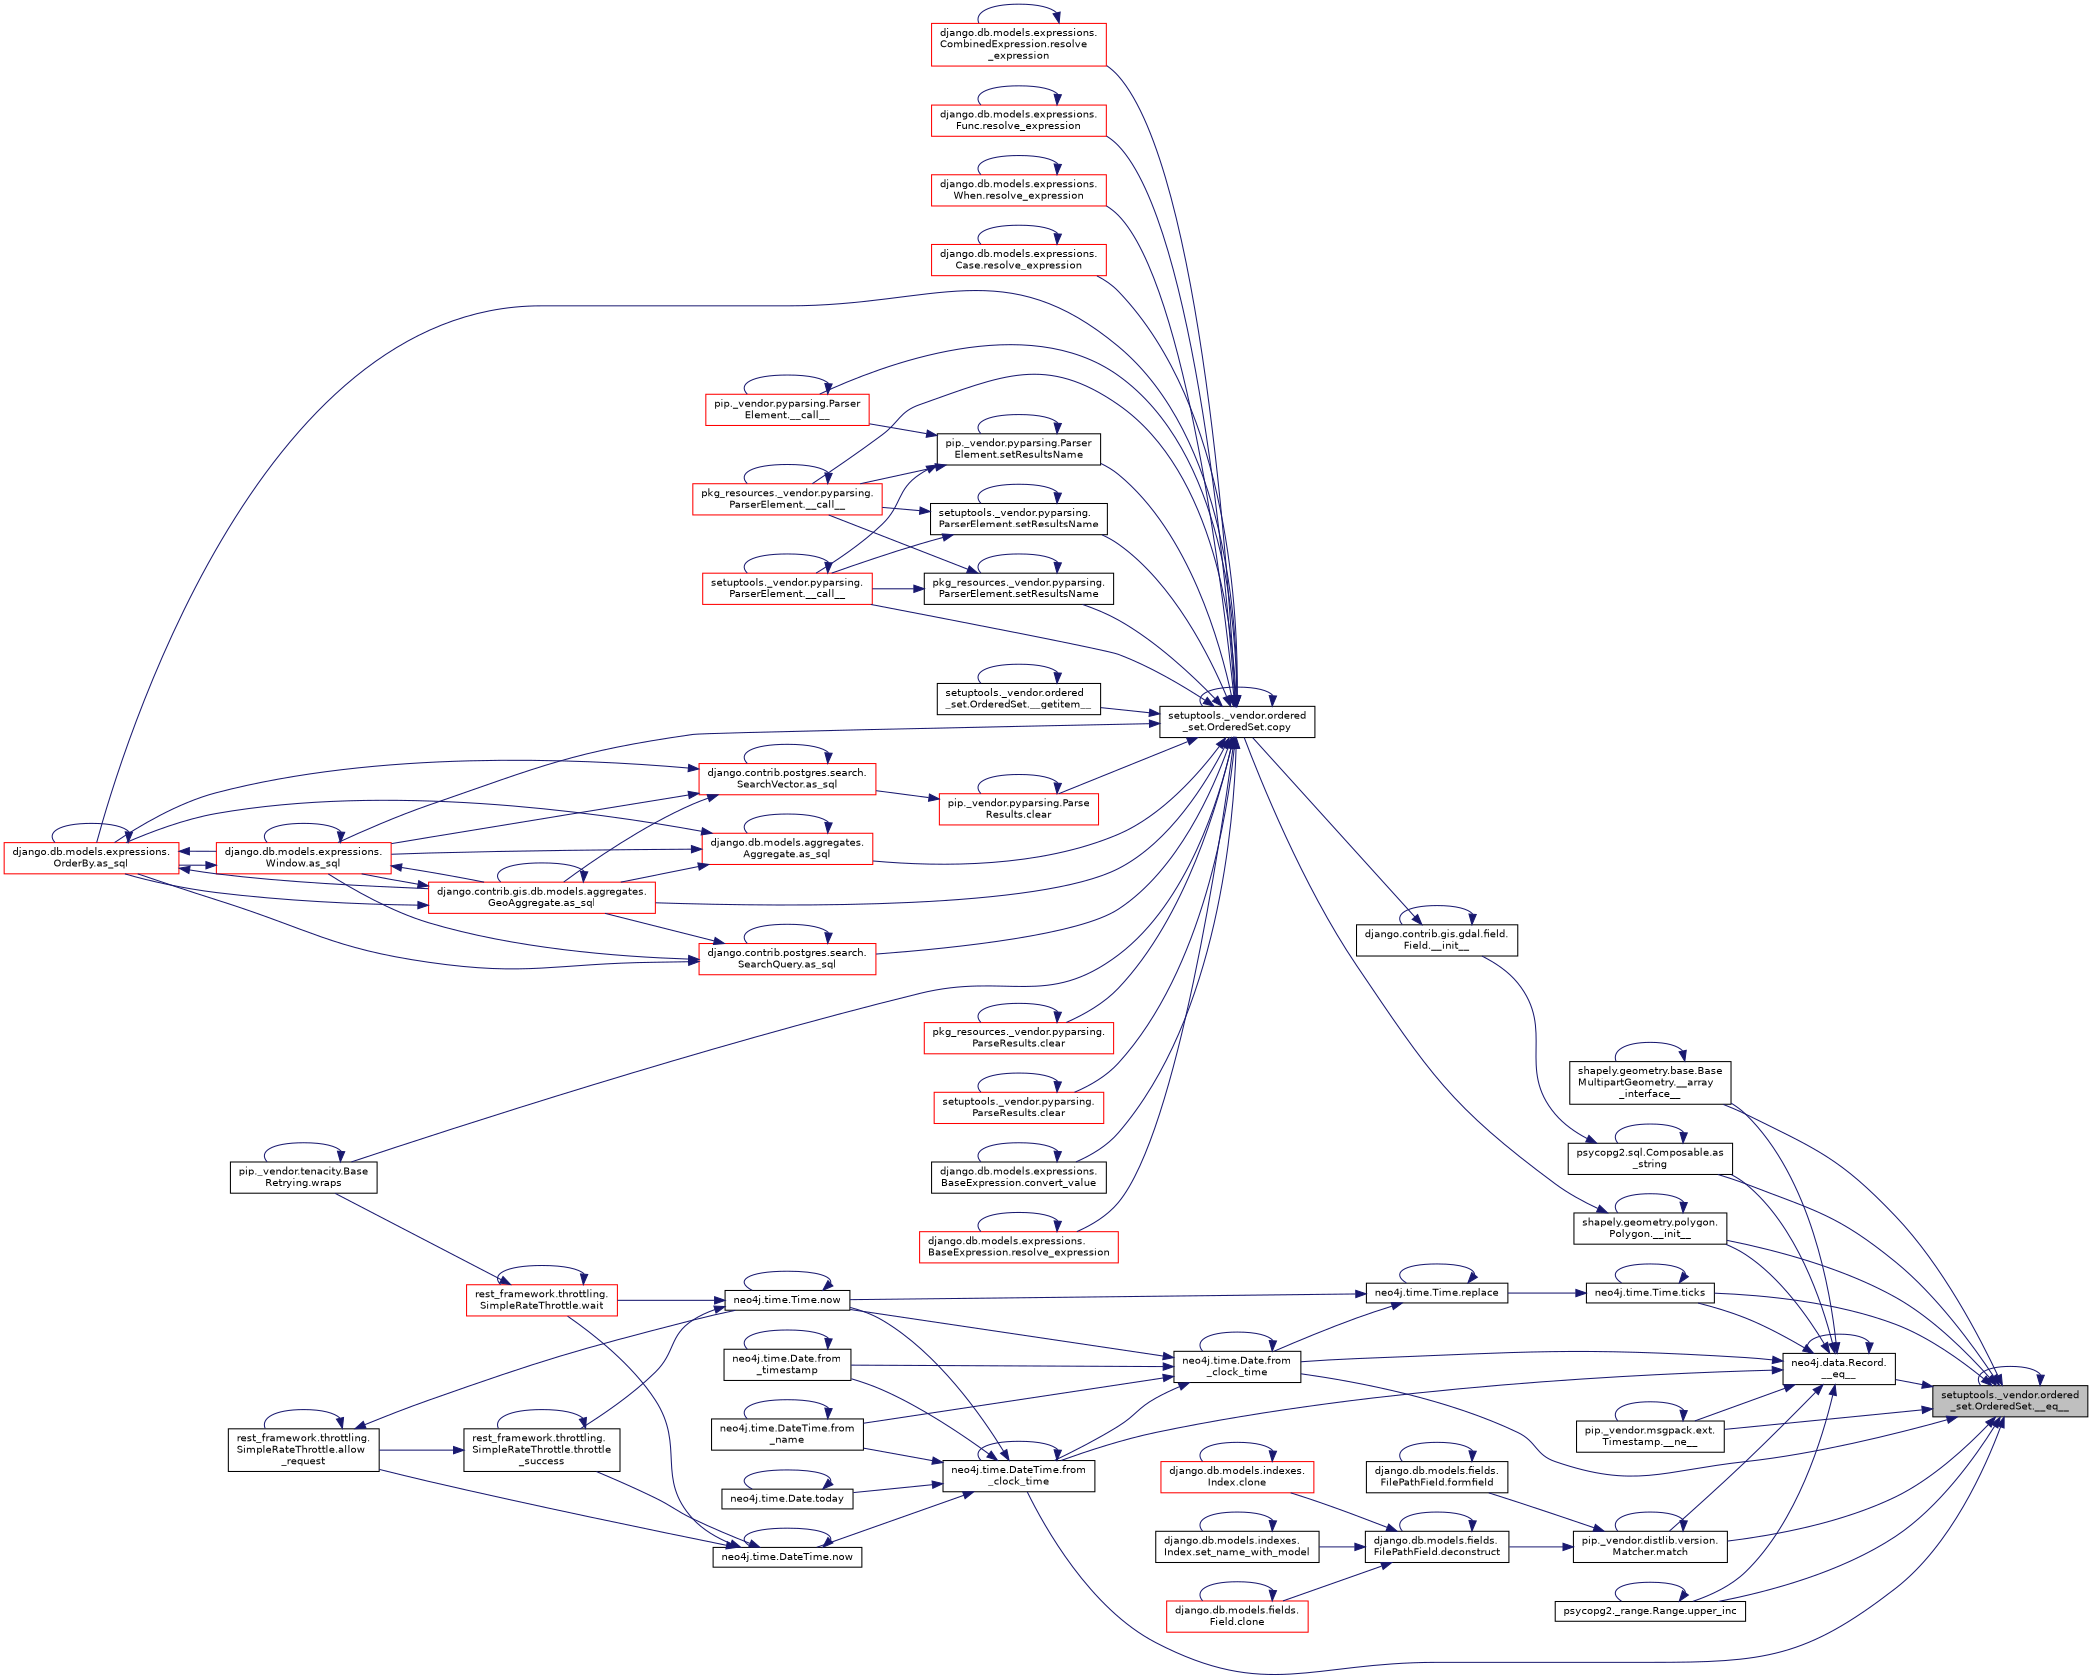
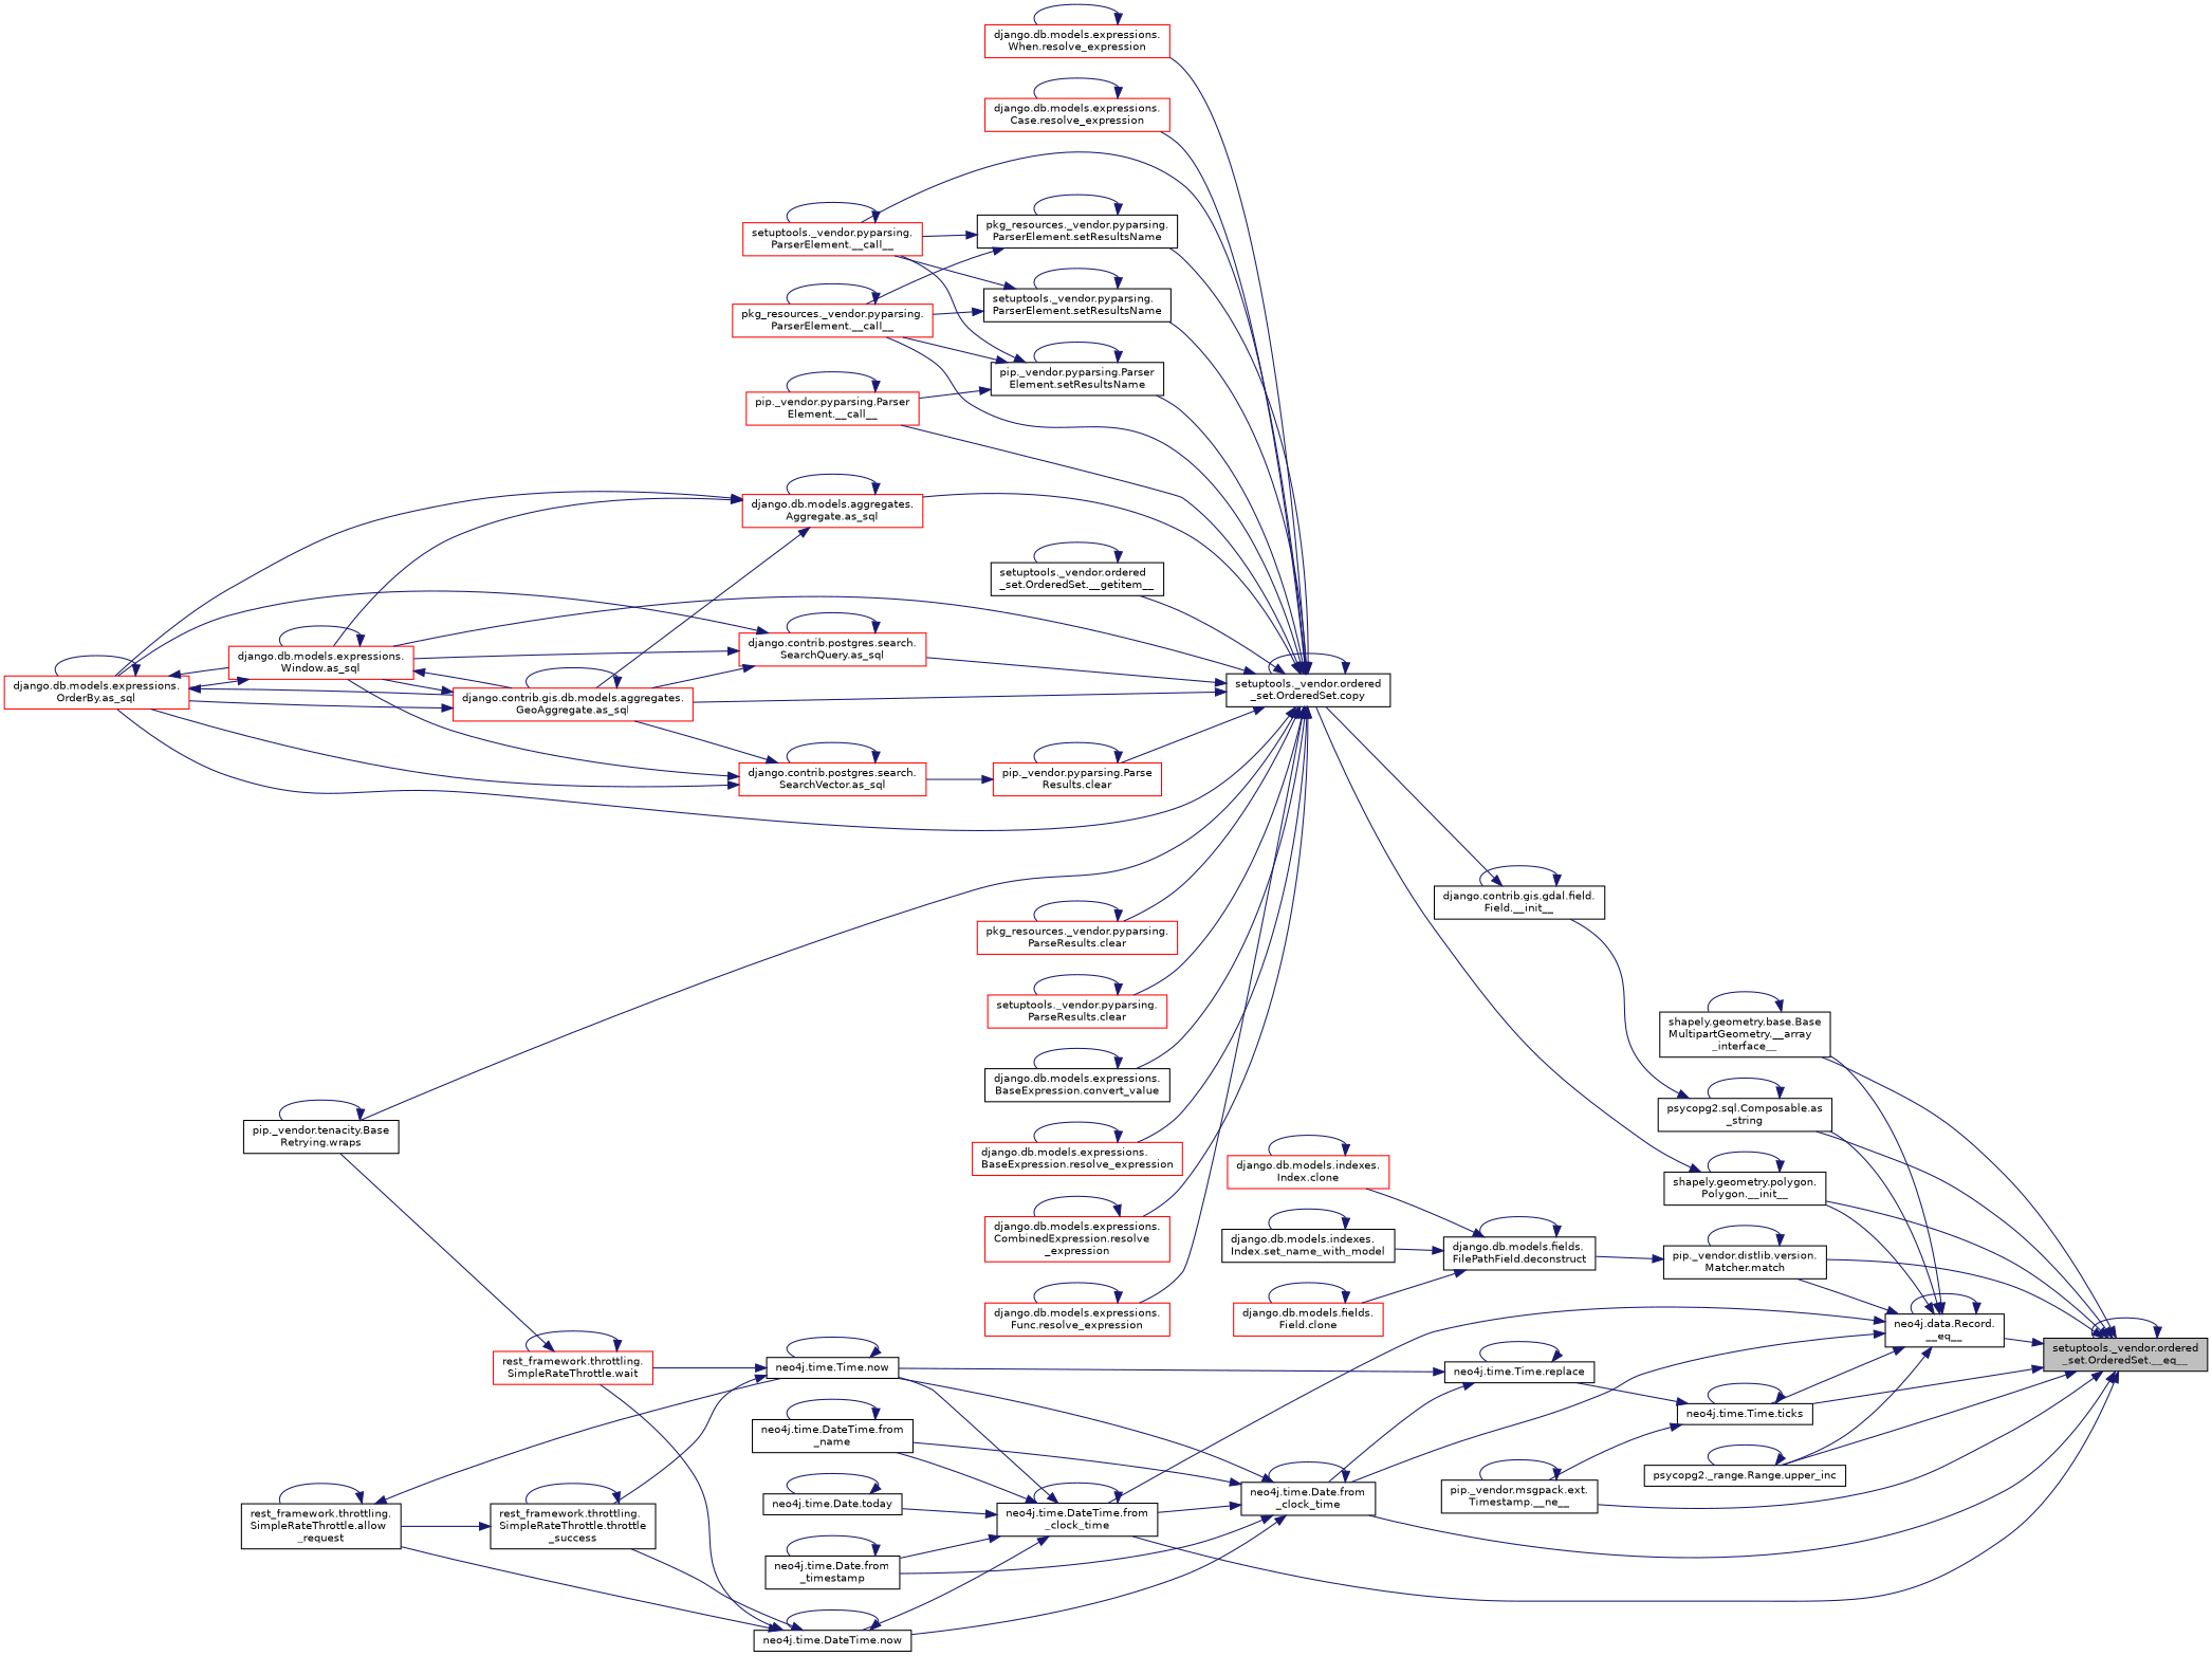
  digraph {
    rankdir=RL
    node [color=black fillcolor=white fontname=Helvetica fontsize=10 shape=record style=filled]
    edge [color=midnightblue dir=back fontname=Helvetica fontsize=10 labelfontname=Helvetica labelfontsize=10 style=solid]
    n1 [fillcolor=grey75 fontcolor=black height=0.2 label="setuptools._vendor.ordered\l_set.OrderedSet.__eq__" width=0.4]
    n2 [height=0.2 label="shapely.geometry.base.Base\lMultipartGeometry.__array\l_interface__" width=0.4]
    n3 [height=0.2 label="neo4j.data.Record.\l__eq__" width=0.4]
    n4 [height=0.2 label="shapely.geometry.polygon.\lPolygon.__init__" width=0.4]
    n5 [height=0.2 label="pip._vendor.msgpack.ext.\lTimestamp.__ne__" width=0.4]
    n6 [height=0.2 label="psycopg2.sql.Composable.as\l_string" width=0.4]
    n7 [height=0.2 label="neo4j.time.Date.from\l_clock_time" width=0.4]
    n8 [height=0.2 label="neo4j.time.DateTime.from\l_clock_time" width=0.4]
    n9 [height=0.2 label="pip._vendor.distlib.version.\lMatcher.match" width=0.4]
    n10 [height=0.2 label="neo4j.time.Time.ticks" width=0.4]
    n11 [height=0.2 label="psycopg2._range.Range.upper_inc" width=0.4]
    n12 [height=0.2 label="setuptools._vendor.ordered\l_set.OrderedSet.copy" width=0.4]
    n13 [height=0.2 label="django.contrib.gis.gdal.field.\lField.__init__" width=0.4]
    n14 [height=0.2 label="neo4j.time.Date.from\l_timestamp" width=0.4]
    n15 [height=0.2 label="neo4j.time.DateTime.from\l_name" width=0.4]
    n16 [height=0.2 label="neo4j.time.Time.now" width=0.4]
    n17 [height=0.2 label="neo4j.time.DateTime.now" width=0.4]
    n18 [height=0.2 label="neo4j.time.Date.today" width=0.4]
    n19 [height=0.2 label="django.db.models.fields.\lFilePathField.deconstruct" width=0.4]
-   n20 [height=0.2 label="django.db.models.fields.\lFilePathField.formfield" width=0.4]
    n21 [height=0.2 label="neo4j.time.Time.replace" width=0.4]
    n22 [color=red height=0.2 label="pip._vendor.pyparsing.Parser\lElement.__call__" width=0.4]
    n23 [color=red height=0.2 label="pkg_resources._vendor.pyparsing.\lParserElement.__call__" width=0.4]
    n24 [color=red height=0.2 label="setuptools._vendor.pyparsing.\lParserElement.__call__" width=0.4]
    n25 [height=0.2 label="setuptools._vendor.ordered\l_set.OrderedSet.__getitem__" width=0.4]
    n26 [color=red height=0.2 label="django.db.models.aggregates.\lAggregate.as_sql" width=0.4]
    n27 [color=red height=0.2 label="django.contrib.gis.db.models.aggregates.\lGeoAggregate.as_sql" width=0.4]
    n28 [color=red height=0.2 label="django.db.models.expressions.\lWindow.as_sql" width=0.4]
    n29 [color=red height=0.2 label="django.db.models.expressions.\lOrderBy.as_sql" width=0.4]
    n30 [color=red height=0.2 label="django.contrib.postgres.search.\lSearchQuery.as_sql" width=0.4]
    n31 [color=red height=0.2 label="pip._vendor.pyparsing.Parse\lResults.clear" width=0.4]
    n32 [color=red height=0.2 label="pkg_resources._vendor.pyparsing.\lParseResults.clear" width=0.4]
    n33 [color=red height=0.2 label="setuptools._vendor.pyparsing.\lParseResults.clear" width=0.4]
    n34 [height=0.2 label="django.db.models.expressions.\lBaseExpression.convert_value" width=0.4]
    n35 [color=red height=0.2 label="django.db.models.expressions.\lBaseExpression.resolve_expression" width=0.4]
    n36 [color=red height=0.2 label="django.db.models.expressions.\lCombinedExpression.resolve\l_expression" width=0.4]
    n37 [color=red height=0.2 label="django.db.models.expressions.\lFunc.resolve_expression" width=0.4]
    n38 [color=red height=0.2 label="django.db.models.expressions.\lWhen.resolve_expression" width=0.4]
    n39 [color=red height=0.2 label="django.db.models.expressions.\lCase.resolve_expression" width=0.4]
    n40 [height=0.2 label="pip._vendor.pyparsing.Parser\lElement.setResultsName" width=0.4]
    n41 [height=0.2 label="pkg_resources._vendor.pyparsing.\lParserElement.setResultsName" width=0.4]
    n42 [height=0.2 label="setuptools._vendor.pyparsing.\lParserElement.setResultsName" width=0.4]
    n43 [height=0.2 label="pip._vendor.tenacity.Base\lRetrying.wraps" width=0.4]
    n44 [color=red height=0.2 label="django.contrib.postgres.search.\lSearchVector.as_sql" width=0.4]
    n45 [height=0.2 label="rest_framework.throttling.\lSimpleRateThrottle.throttle\l_success" width=0.4]
    n46 [color=red height=0.2 label="rest_framework.throttling.\lSimpleRateThrottle.wait" width=0.4]
    n47 [height=0.2 label="rest_framework.throttling.\lSimpleRateThrottle.allow\l_request" width=0.4]
    n48 [color=red height=0.2 label="django.db.models.fields.\lField.clone" width=0.4]
    n49 [color=red height=0.2 label="django.db.models.indexes.\lIndex.clone" width=0.4]
    n50 [height=0.2 label="django.db.models.indexes.\lIndex.set_name_with_model" width=0.4]
    n1 -> n1
    n1 -> n2
    n1 -> n3
    n1 -> n4
    n1 -> n5
    n1 -> n6
    n1 -> n7
    n1 -> n8
    n1 -> n9
    n1 -> n10
    n1 -> n11
    n2 -> n2
    n3 -> n2
    n3 -> n3
    n3 -> n4
-   n3 -> n5
+   n10 -> n5
    n3 -> n6
    n3 -> n7
    n3 -> n8
    n3 -> n9
    n3 -> n10
    n3 -> n11
    n4 -> n4
    n4 -> n12
    n5 -> n5
    n6 -> n6
    n6 -> n13
    n7 -> n7
    n7 -> n8
    n7 -> n14
    n7 -> n15
    n7 -> n16
+   n7 -> n17
    n8 -> n8
    n8 -> n14
    n8 -> n15
    n8 -> n16
    n8 -> n17
    n8 -> n18
    n9 -> n9
    n9 -> n19
-   n9 -> n20
    n10 -> n10
    n10 -> n21
    n11 -> n11
    n12 -> n12
    n12 -> n22
    n12 -> n23
    n12 -> n24
    n12 -> n25
    n12 -> n26
    n12 -> n27
    n12 -> n28
    n12 -> n29
    n12 -> n30
    n12 -> n31
    n12 -> n32
    n12 -> n33
    n12 -> n34
    n12 -> n35
    n12 -> n36
    n12 -> n37
    n12 -> n38
    n12 -> n39
    n12 -> n40
    n12 -> n41
    n12 -> n42
    n12 -> n43
    n13 -> n12
    n13 -> n13
    n14 -> n14
    n15 -> n15
    n16 -> n16
    n16 -> n45
    n16 -> n46
    n17 -> n17
    n17 -> n45
    n17 -> n46
    n17 -> n47
    n18 -> n18
    n19 -> n19
    n19 -> n48
    n19 -> n49
    n19 -> n50
-   n20 -> n20
    n21 -> n7
    n21 -> n16
    n21 -> n21
    n22 -> n22
    n23 -> n23
    n24 -> n24
    n25 -> n25
    n26 -> n26
    n26 -> n27
    n26 -> n28
    n26 -> n29
    n27 -> n27
    n27 -> n28
    n27 -> n29
    n28 -> n27
    n28 -> n28
    n28 -> n29
    n29 -> n27
    n29 -> n28
    n29 -> n29
    n30 -> n27
    n30 -> n28
    n30 -> n29
    n30 -> n30
    n31 -> n31
    n31 -> n44
    n32 -> n32
    n33 -> n33
    n34 -> n34
    n35 -> n35
    n36 -> n36
    n37 -> n37
    n38 -> n38
    n39 -> n39
    n40 -> n22
    n40 -> n23
    n40 -> n24
    n40 -> n40
    n41 -> n23
    n41 -> n24
    n41 -> n41
    n42 -> n23
    n42 -> n24
    n42 -> n42
    n43 -> n43
    n44 -> n27
    n44 -> n28
    n44 -> n29
    n44 -> n44
    n45 -> n45
    n45 -> n47
    n46 -> n43
    n46 -> n46
    n47 -> n16
    n47 -> n47
    n48 -> n48
    n49 -> n49
    n50 -> n50
  }
